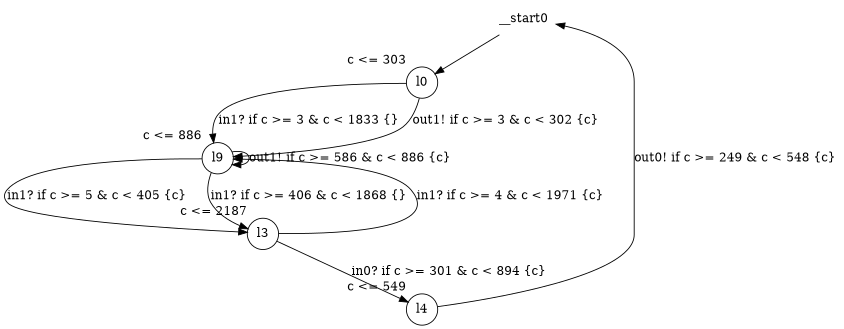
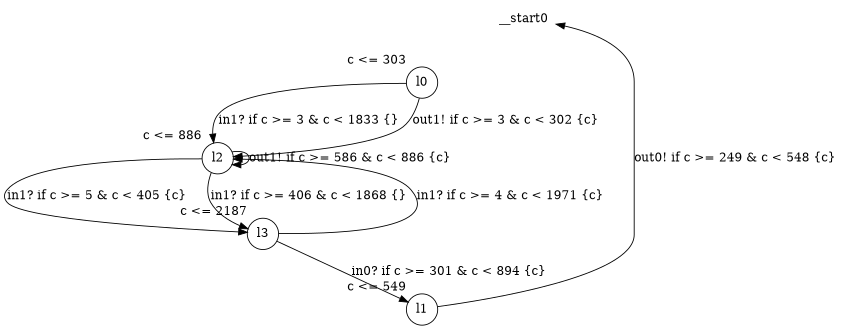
  digraph {
    node [shape=circle margin=0]
    __start0 [shape=none margin=""]
    n2 [label=l0 xlabel="c <= 303"]
-   n3 [label=l9 xlabel="c <= 886"]
+   n3 [label=l2 xlabel="c <= 886"]
    n4 [label=l3 xlabel="c <= 2187"]
-   n5 [label=l4 xlabel="c <= 549"]
-   __start0 -> n2
+   n5 [label=l1 xlabel="c <= 549"]
    n2 -> n3 [label="in1? if c >= 3 & c < 1833 {} "]
    n2 -> n3 [label="out1! if c >= 3 & c < 302 {c} "]
    n3 -> n3 [label="out1! if c >= 586 & c < 886 {c} "]
    n3 -> n4 [label="in1? if c >= 5 & c < 405 {c} "]
    n3 -> n4 [label="in1? if c >= 406 & c < 1868 {} "]
    n4 -> n3 [label="in1? if c >= 4 & c < 1971 {c} "]
    n4 -> n5 [label="in0? if c >= 301 & c < 894 {c} "]
    n5 -> __start0 [label="out0! if c >= 249 & c < 548 {c} "]
  }
